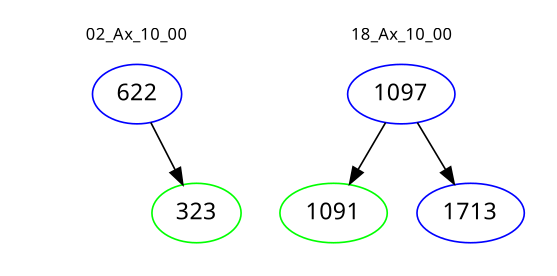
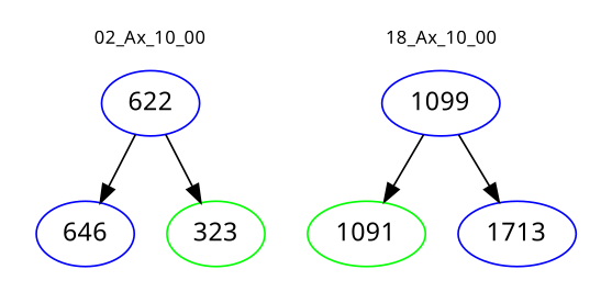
  digraph {
    fontname="Noto Sans"
    node [color=blue fontname="Noto Sans"]
    edge [color=black fontname="Noto Sans"]
    n1 [label=622]
+   n2 [label=646]
    n3 [color=green label=323]
-   n4 [label=1097]
+   n4 [label=1099]
    n5 [color=green label=1091]
    n6 [label=1713]
    subgraph cluster_1 {
      color=white
      fontsize=10
      label="02_Ax_10_00"
      n1
+     n2
      n3
    }
    subgraph cluster_2 {
      color=white
      fontsize=10
      label="18_Ax_10_00"
      n4
      n5
      n6
    }
+   n1 -> n2
    n1 -> n3
    n4 -> n5
    n4 -> n6
  }
